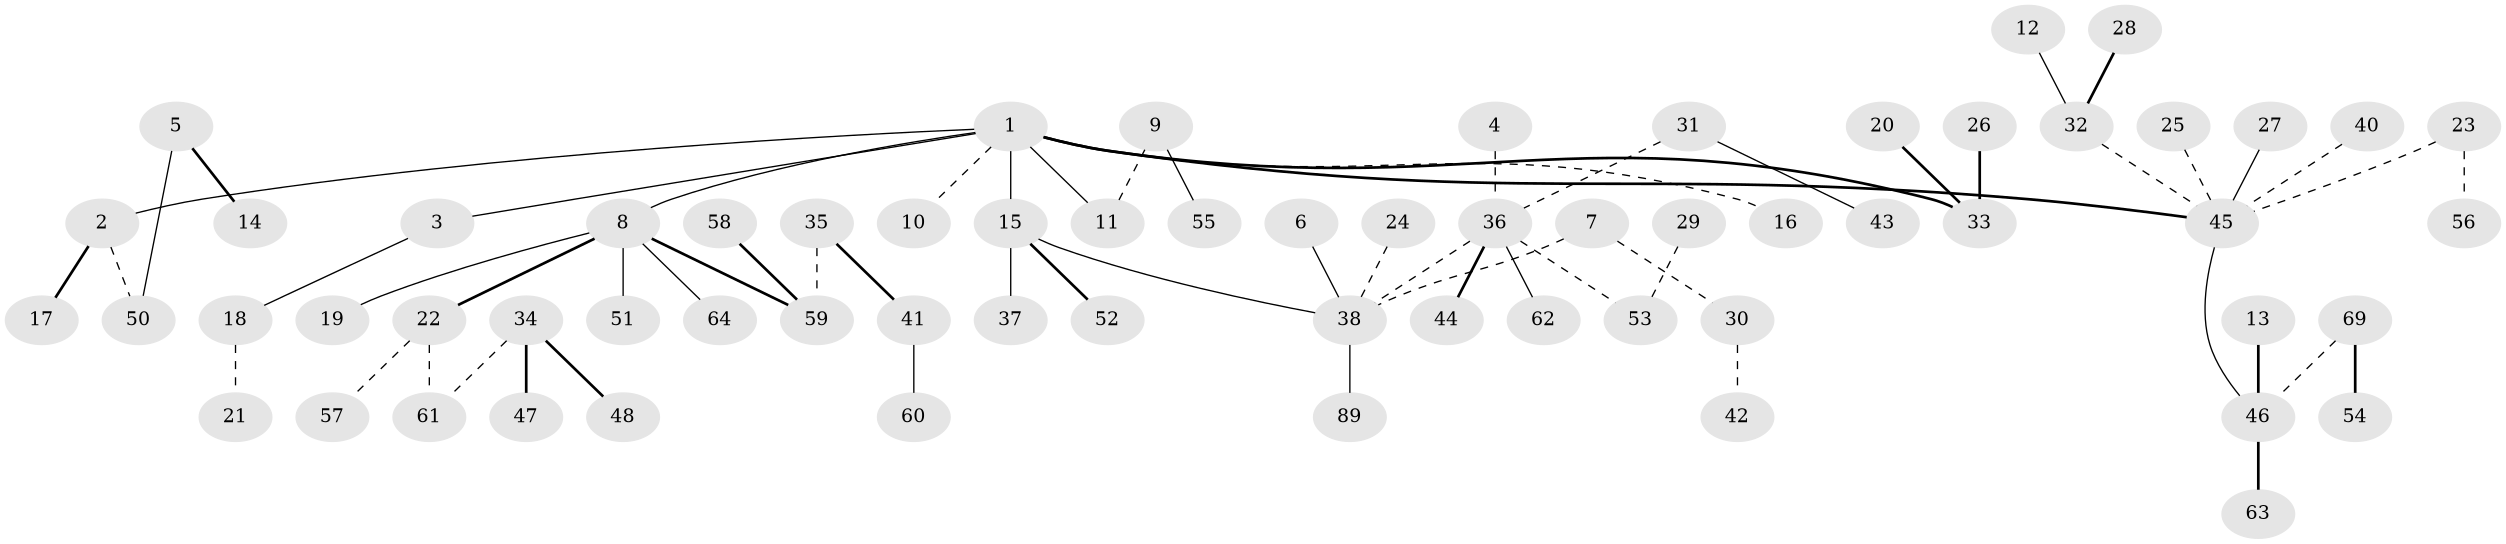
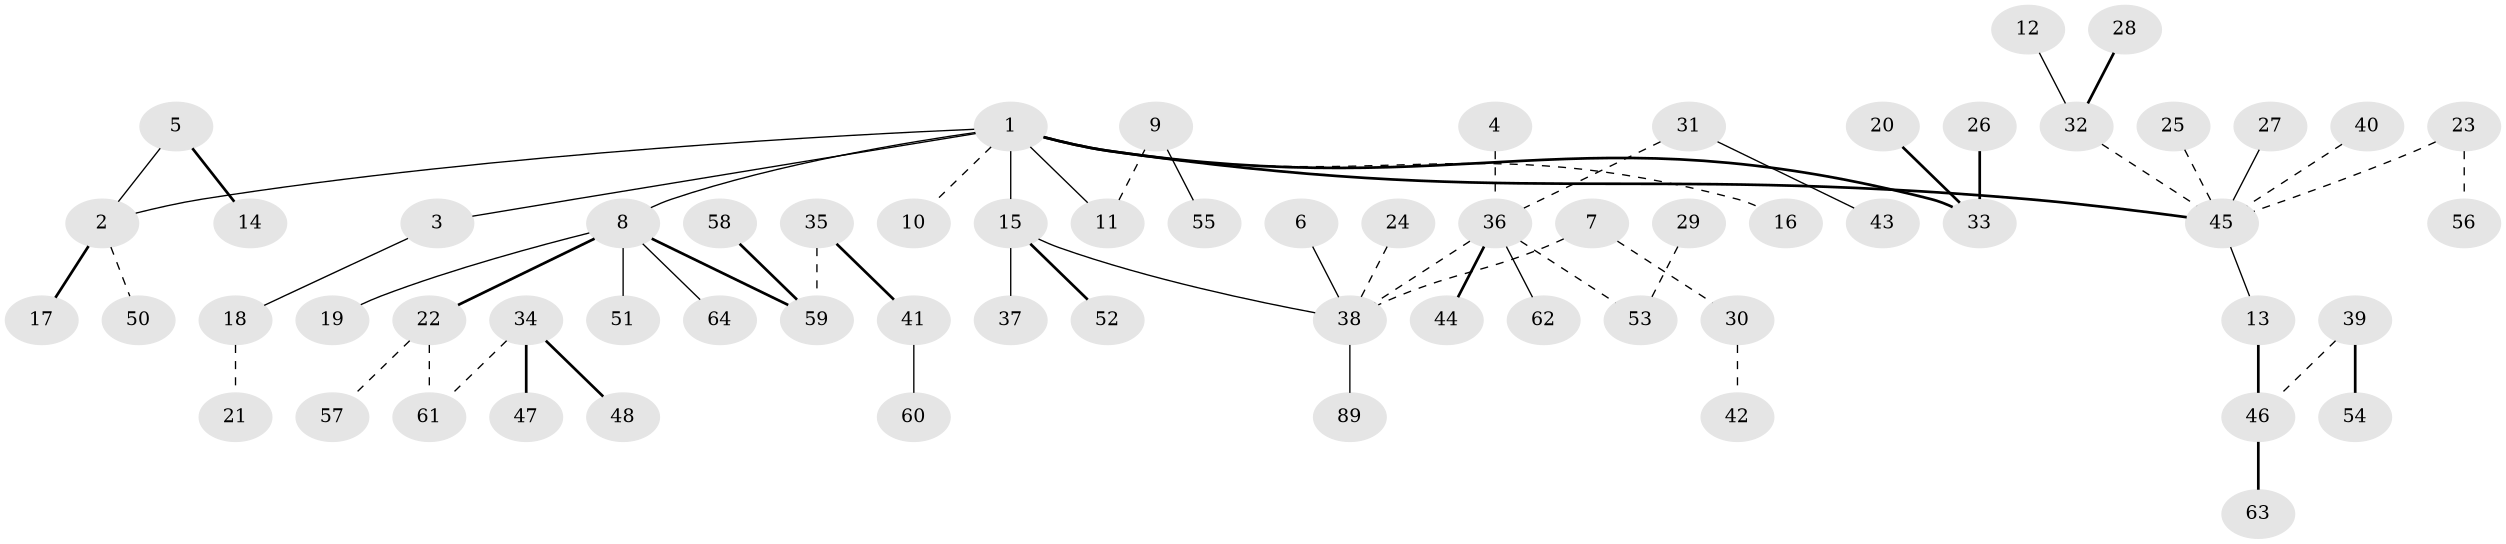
  graph {
    node [color=gray90 style=filled]
    edge [style=dashed weight=1.0]
    1
    2
    3
    8
    10
    11
    15
    16
    33
    45
    17
    50
    18
    19
    22
    51
    59
    64
    38
    37
    52
    46
    21
    4
    36
    53
    44
    62
    5
    14
    6
    n32 [label=89]
    7
    30
    42
    57
    61
    9
    55
    12
    32
    13
    63
    20
    29
    23
    56
    24
    25
    26
    27
    28
    31
    43
    34
    47
    48
    35
    41
    60
-   39 [label=69]
+   39
    54
    40
    58
    1 -- 2 [style=solid]
    1 -- 3 [style=solid]
    1 -- 8 [style=solid]
    1 -- 10
    1 -- 11 [style=solid]
    1 -- 15 [style=solid]
    1 -- 16
    1 -- 33 [style=bold]
    1 -- 45 [style=bold]
    2 -- 17 [style=bold]
    2 -- 50
    3 -- 18 [style=solid]
    8 -- 19 [style=solid]
    8 -- 22 [style=bold]
    8 -- 51 [style=solid]
    8 -- 59 [style=bold]
    8 -- 64 [style=solid]
    15 -- 38 [style=solid]
    15 -- 37 [style=solid]
    15 -- 52 [style=bold]
-   45 -- 46 [style=solid]
+   45 -- 13 [style=solid]
    18 -- 21
    22 -- 57
    22 -- 61
    38 -- n32 [style=solid]
    46 -- 63 [style=bold]
    4 -- 36
    36 -- 38
    36 -- 53
    36 -- 44 [style=bold]
    36 -- 62 [style=solid]
-   5 -- 50 [style=solid]
+   5 -- 2 [style=solid]
    5 -- 14 [style=bold]
    6 -- 38 [style=solid]
    7 -- 38
    7 -- 30
    30 -- 42
    9 -- 11
    9 -- 55 [style=solid]
    12 -- 32 [style=solid]
    32 -- 45
    13 -- 46 [style=bold]
    20 -- 33 [style=bold]
    29 -- 53
    23 -- 45
    23 -- 56
    24 -- 38
    25 -- 45
    26 -- 33 [style=bold]
    27 -- 45 [style=solid]
    28 -- 32 [style=bold]
    31 -- 36
    31 -- 43 [style=solid]
    34 -- 61
    34 -- 47 [style=bold]
    34 -- 48 [style=bold]
    35 -- 59
    35 -- 41 [style=bold]
    41 -- 60 [style=solid]
    39 -- 46
    39 -- 54 [style=bold]
    40 -- 45
    58 -- 59 [style=bold]
  }
